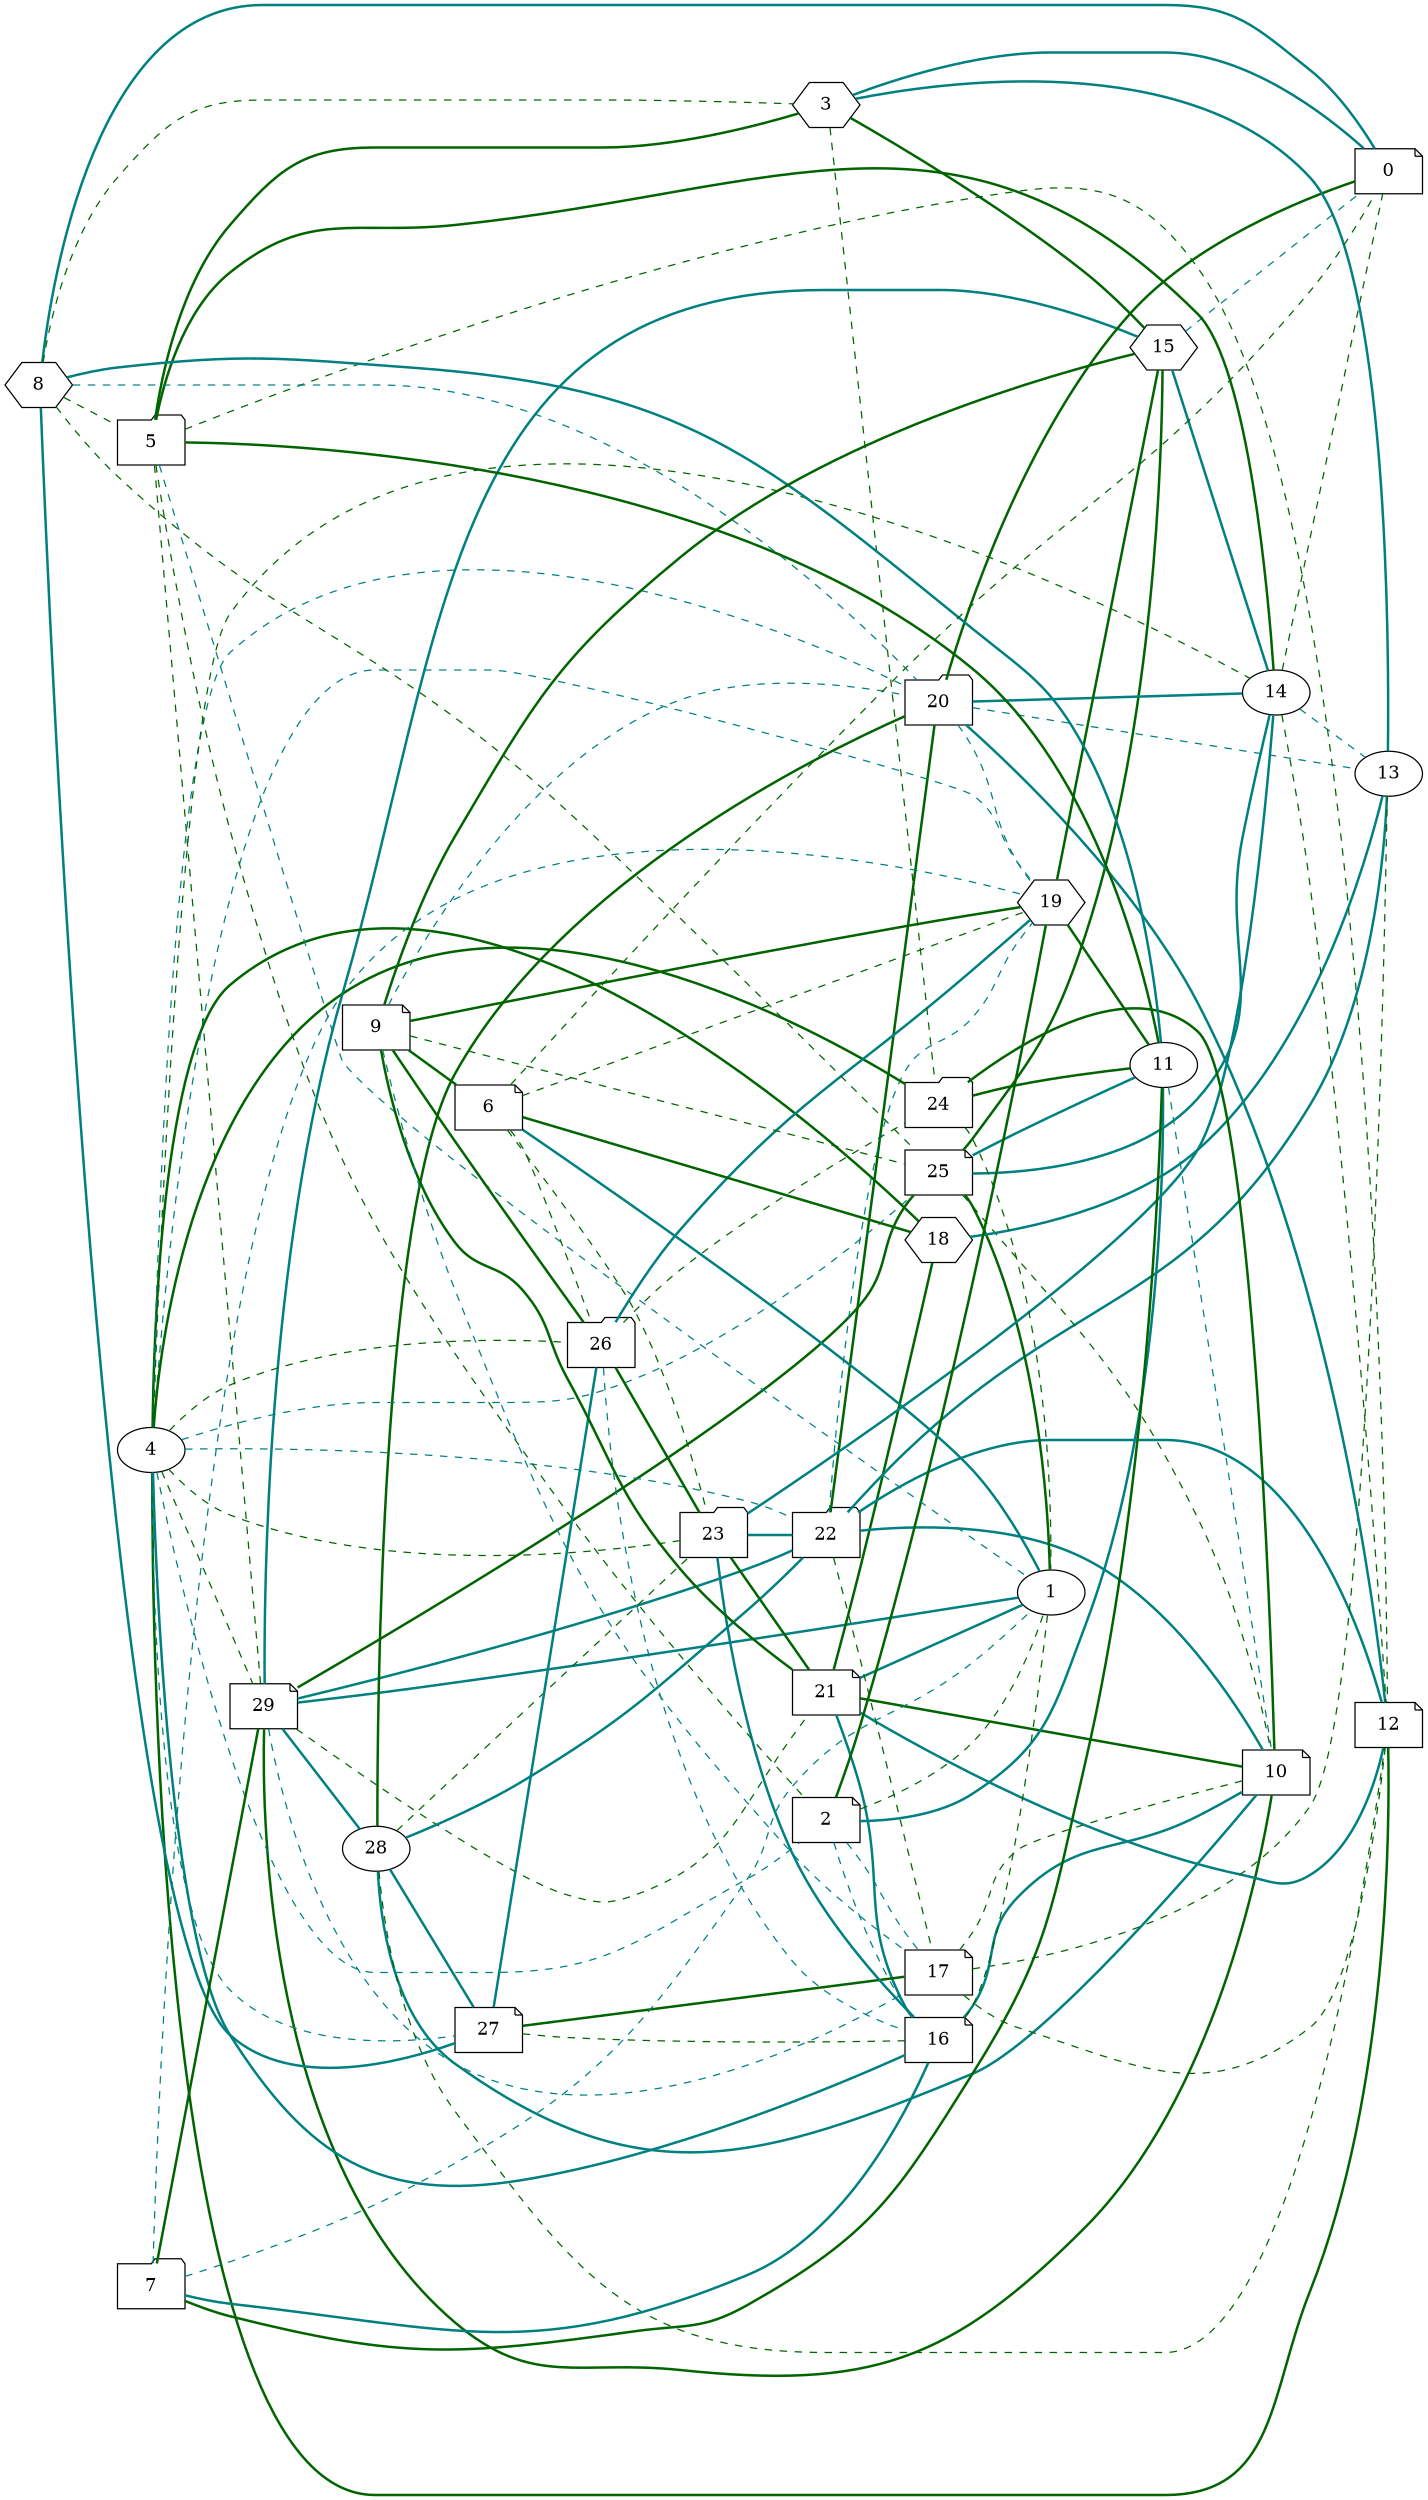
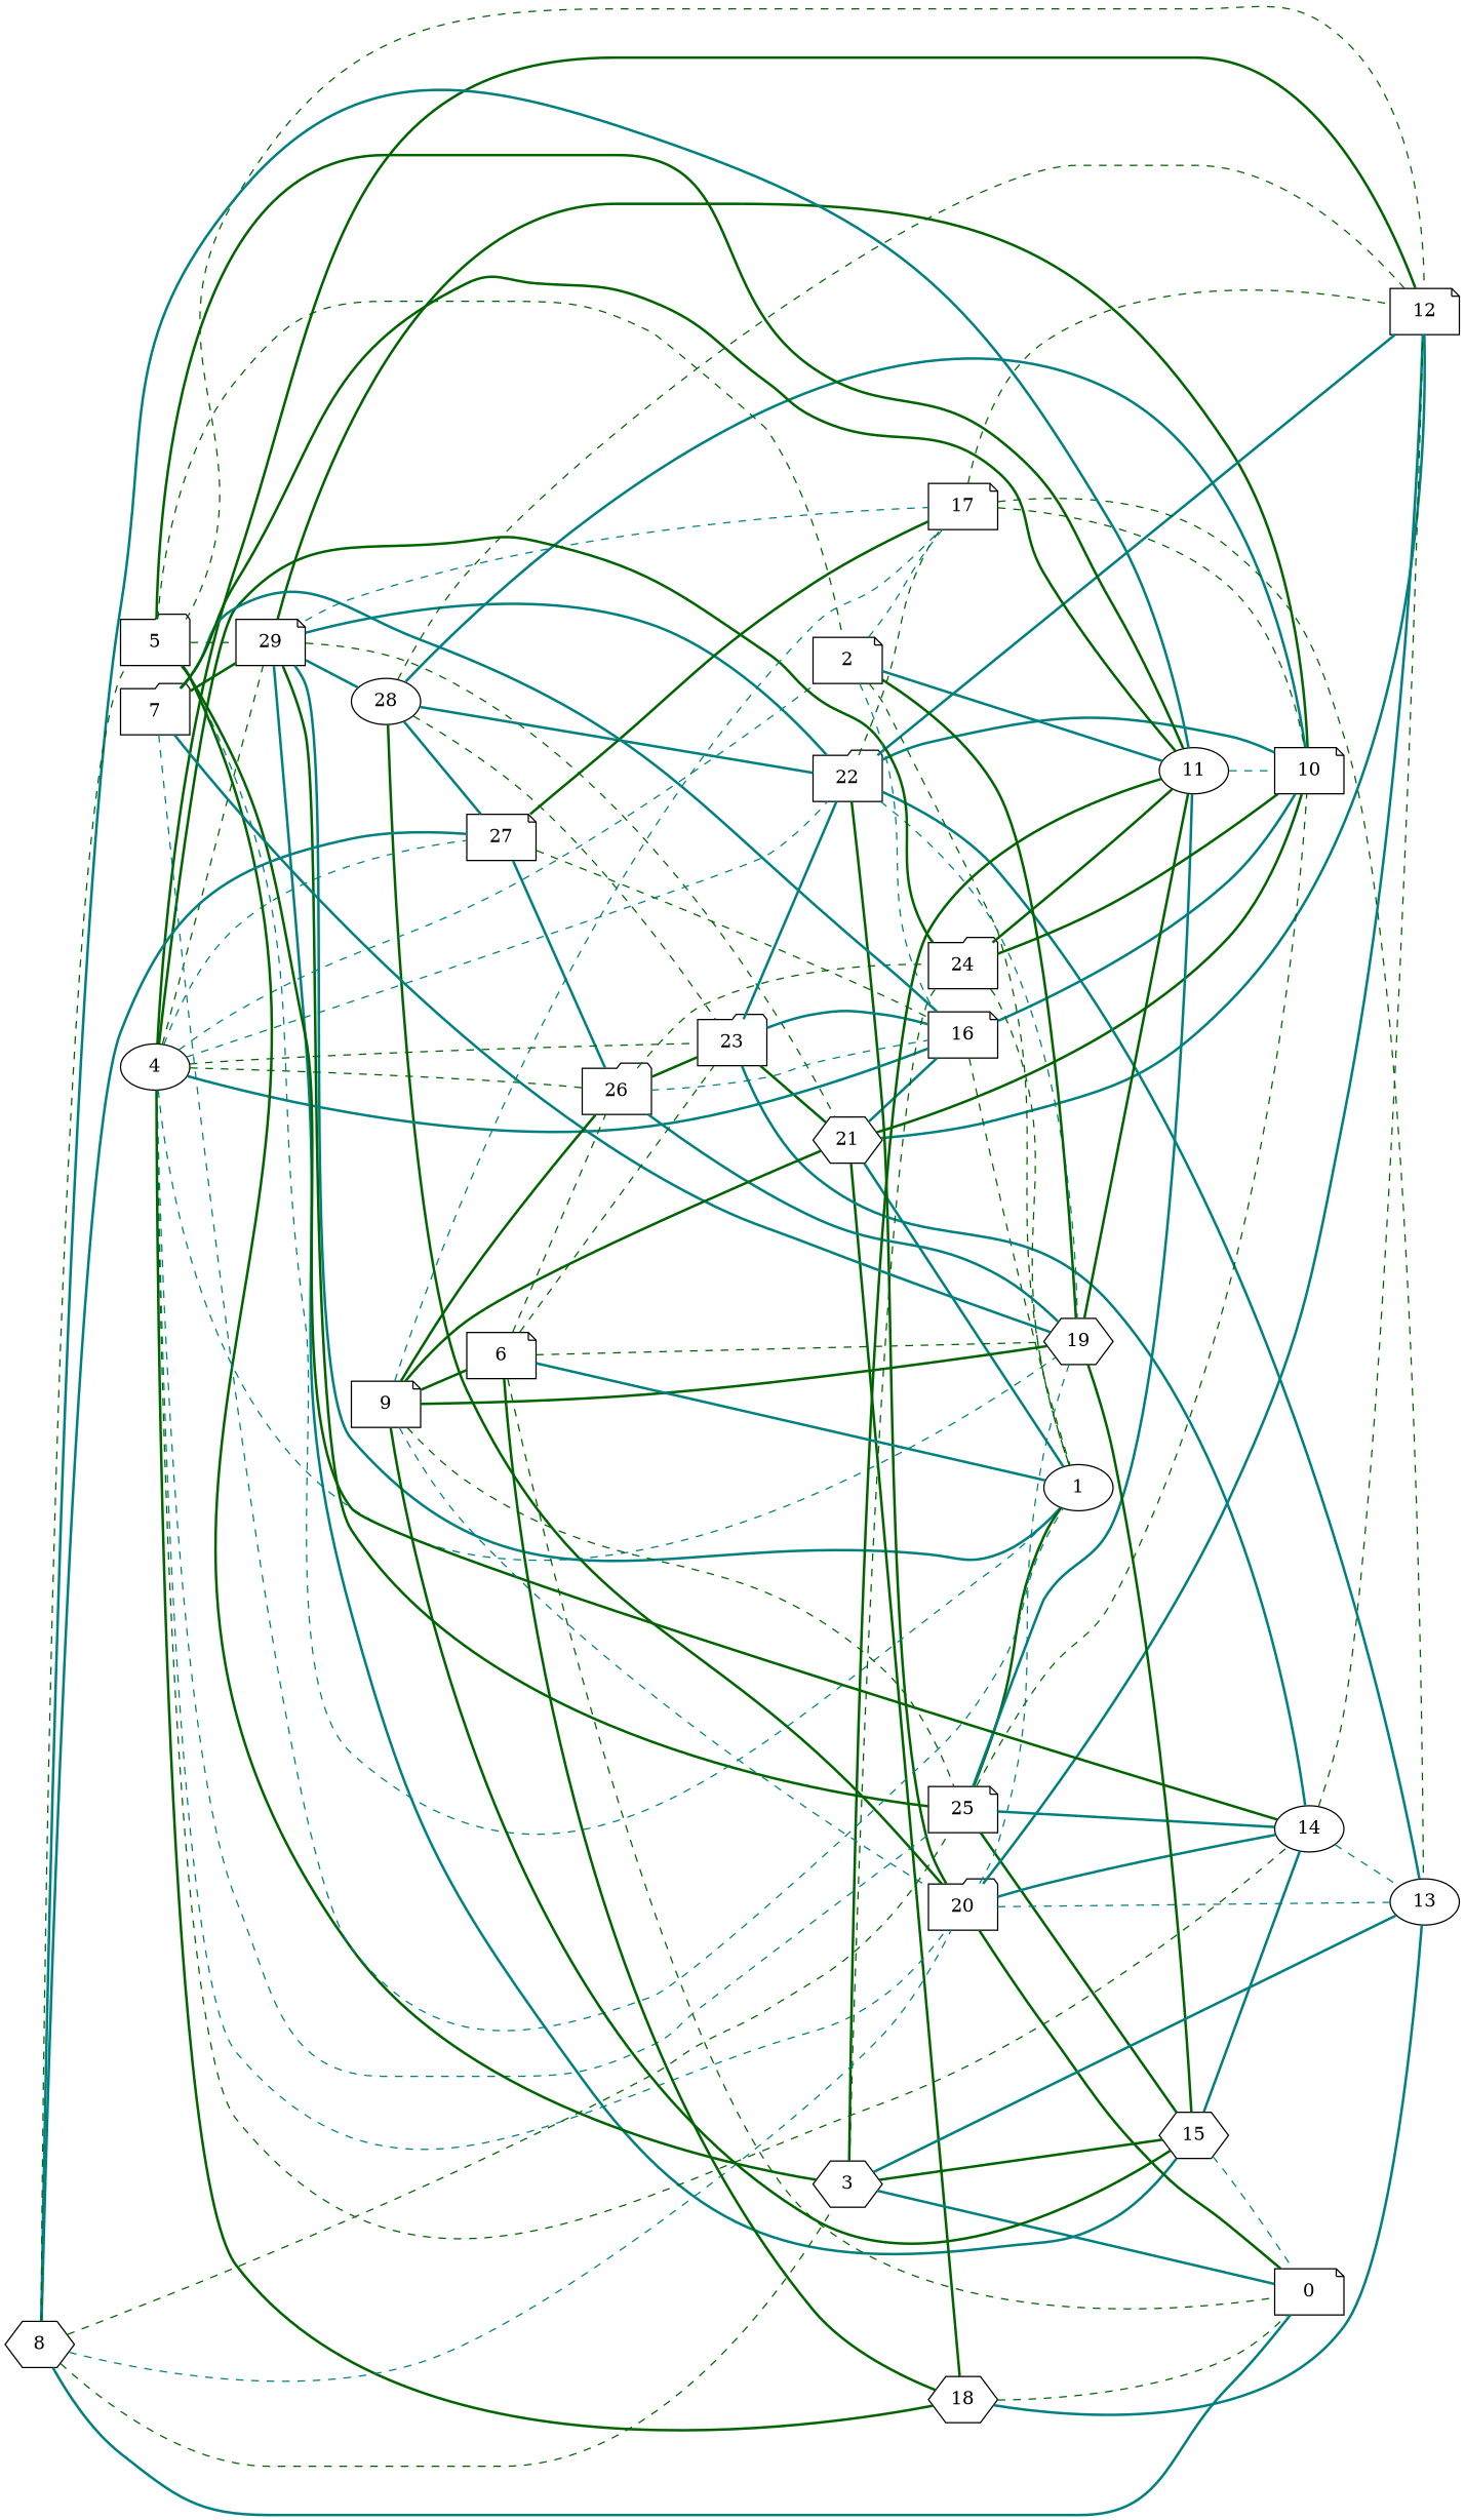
  digraph {
    rankdir=LR
    node [shape=note]
    edge [color=darkgreen dir=none style=bold]
    29
-   21
+   21 [shape=hexagon]
    28 [shape=ellipse]
    15 [shape=hexagon]
    22 [shape=folder]
    10
    1 [shape=ellipse]
    25
    17
    12
    18 [shape=hexagon]
    16
    27
    23 [shape=folder]
    20 [shape=folder]
    0
    14 [shape=ellipse]
    13 [shape=ellipse]
    4 [shape=ellipse]
    2
    19 [shape=hexagon]
    26 [shape=folder]
    24 [shape=folder]
    11 [shape=ellipse]
    5 [shape=folder]
    3 [shape=hexagon]
    8 [shape=hexagon]
    7 [shape=folder]
    9
    6
    subgraph sub_1 {
      29
      21
      28
      15
      22
      10
      1
      25
      17
      12
      18
      16
      27
      23
      20
      0
      14
      13
      4
      2
      19
      26
      24
      11
      5
      3
      8
      7
      9
      6
    }
    29 -> 21 [style=dashed]
    29 -> 28 [color=teal]
    29 -> 15 [color=teal]
    29 -> 22 [color=teal]
    29 -> 10
    29 -> 1 [color=teal]
    29 -> 25
    29 -> 17 [color=teal style=dashed]
    21 -> 10
    21 -> 1 [color=teal]
    21 -> 12 [color=teal]
    21 -> 18
    21 -> 16 [color=teal]
    28 -> 22 [color=teal]
    28 -> 10 [color=teal]
    28 -> 12 [style=dashed]
    28 -> 27 [color=teal]
    28 -> 23 [style=dashed]
    28 -> 20
    15 -> 0 [color=teal style=dashed]
    15 -> 14 [color=teal]
    22 -> 10 [color=teal]
    22 -> 17 [style=dashed]
    22 -> 12 [color=teal]
    22 -> 20
    22 -> 13 [color=teal]
    22 -> 19 [color=teal style=dashed]
    25 -> 15
    25 -> 10 [style=dashed]
    25 -> 1
    25 -> 14 [color=teal]
    25 -> 11 [color=teal]
    17 -> 10 [style=dashed]
    17 -> 12 [style=dashed]
    17 -> 13 [style=dashed]
    18 -> 13 [color=teal]
    16 -> 10 [color=teal]
    16 -> 1 [style=dashed]
    27 -> 17
    27 -> 16 [style=dashed]
    27 -> 26 [color=teal]
    23 -> 21
    23 -> 22 [color=teal]
    23 -> 16 [color=teal]
    23 -> 14 [color=teal]
    20 -> 12 [color=teal]
    20 -> 0
    20 -> 14 [color=teal]
    20 -> 13 [color=teal style=dashed]
    20 -> 19 [color=teal style=dashed]
    14 -> 12 [style=dashed]
-   14 -> 0 [style=dashed]
+   18 -> 0 [style=dashed]
    14 -> 13 [color=teal style=dashed]
    4 -> 29 [style=dashed]
    4 -> 22 [color=teal style=dashed]
    4 -> 25 [color=teal style=dashed]
    4 -> 12
    4 -> 18
    4 -> 16 [color=teal]
    4 -> 27 [color=teal style=dashed]
    4 -> 23 [style=dashed]
    4 -> 20 [color=teal style=dashed]
    4 -> 14 [style=dashed]
    4 -> 2 [color=teal style=dashed]
    4 -> 19 [color=teal style=dashed]
    4 -> 26 [style=dashed]
    4 -> 24
    2 -> 1 [style=dashed]
    2 -> 17 [color=teal style=dashed]
    2 -> 16 [color=teal style=dashed]
    2 -> 19
    2 -> 11 [color=teal]
    19 -> 15
    19 -> 11
    26 -> 16 [color=teal style=dashed]
    26 -> 23
    26 -> 19 [color=teal]
    26 -> 24 [style=dashed]
    24 -> 10
    24 -> 1 [style=dashed]
    24 -> 11
    11 -> 10 [color=teal style=dashed]
    5 -> 29 [style=dashed]
    5 -> 1 [color=teal style=dashed]
    5 -> 12 [style=dashed]
    5 -> 14
    5 -> 2 [style=dashed]
    5 -> 11
    5 -> 3
    3 -> 15
    3 -> 0 [color=teal]
    3 -> 13 [color=teal]
    3 -> 24 [style=dashed]
+   3 -> 11
    8 -> 25 [style=dashed]
    8 -> 27 [color=teal]
    8 -> 20 [color=teal style=dashed]
    8 -> 0 [color=teal]
    8 -> 11 [color=teal]
    8 -> 5 [style=dashed]
    8 -> 3 [style=dashed]
    7 -> 29
    7 -> 1 [color=teal style=dashed]
    7 -> 16 [color=teal]
-   7 -> 19 [color=teal style=dashed]
+   7 -> 19 [color=teal]
    7 -> 11
    9 -> 21
    9 -> 15
    9 -> 25 [style=dashed]
    9 -> 17 [color=teal style=dashed]
    9 -> 20 [color=teal style=dashed]
    9 -> 19
    9 -> 26
    9 -> 6
    6 -> 1 [color=teal]
    6 -> 18
    6 -> 23 [style=dashed]
    6 -> 0 [style=dashed]
    6 -> 19 [style=dashed]
    6 -> 26 [style=dashed]
  }
